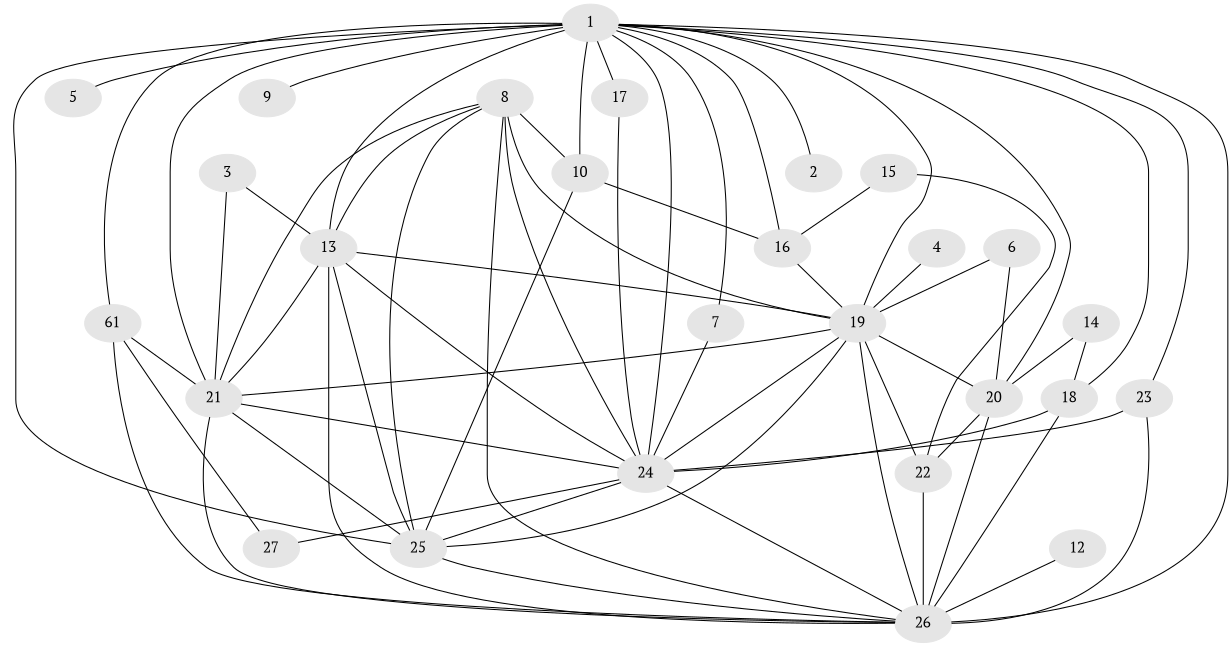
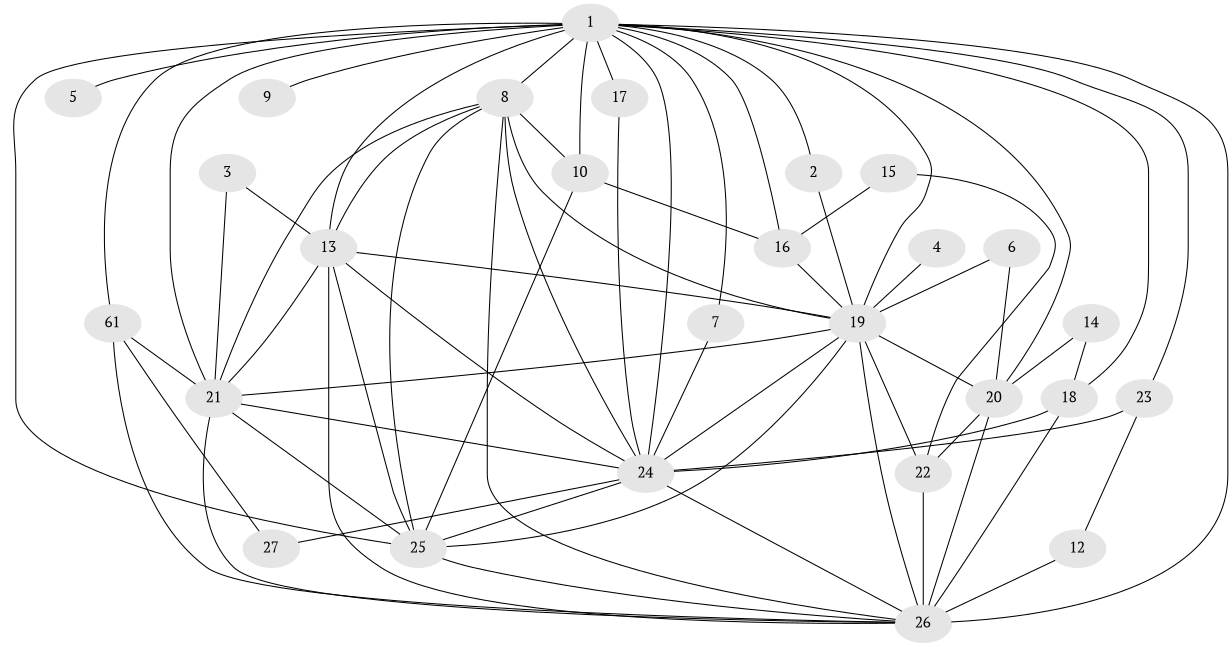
  graph {
    fontname="PT Serif"
    node [color=gray90 fontname="PT Serif" style=filled]
    edge [fontname="PT Serif" weight=1.0]
    1
    2
    5
    7
    8
    9
    10
    n8 [label=61]
    13
    16
    17
    18
    19
    20
    21
    23
    24
    25
    26
    27
    22
    3
    4
    6
    12
    14
    15
    1 -- 2
    1 -- 5 [weight=2.0]
    1 -- 7
+   1 -- 8 [weight=4.0]
    1 -- 9
    1 -- 10
    1 -- n8
    1 -- 13 [weight=3.0]
    1 -- 16
    1 -- 17
    1 -- 18 [weight=2.0]
    1 -- 19 [weight=5.0]
    1 -- 20
    1 -- 21 [weight=4.0]
    1 -- 23
    1 -- 24 [weight=3.0]
    1 -- 25 [weight=3.0]
    1 -- 26 [weight=3.0]
+   2 -- 19
    7 -- 24
    8 -- 10
    8 -- 13
    8 -- 19 [weight=2.0]
    8 -- 21
    8 -- 24 [weight=2.0]
    8 -- 25
    8 -- 26
    10 -- 16
    10 -- 25
    n8 -- 21
    n8 -- 26
    n8 -- 27
    13 -- 19
    13 -- 21
    13 -- 24 [weight=2.0]
    13 -- 25
    13 -- 26
    16 -- 19
    17 -- 24
    18 -- 24
    18 -- 26
    19 -- 20
    19 -- 21 [weight=2.0]
    19 -- 24
    19 -- 25
    19 -- 26
    19 -- 22
    20 -- 26 [weight=3.0]
    20 -- 22
    21 -- 24
    21 -- 25
    21 -- 26
    23 -- 24
-   23 -- 26
+   23 -- 12
    24 -- 25
    24 -- 26 [weight=2.0]
    24 -- 27
    25 -- 26 [weight=3.0]
    22 -- 26 [weight=2.0]
    3 -- 13
    3 -- 21
    4 -- 19
    6 -- 19
    6 -- 20
    12 -- 26 [weight=2.0]
    14 -- 18
    14 -- 20
    15 -- 16
    15 -- 22
  }
